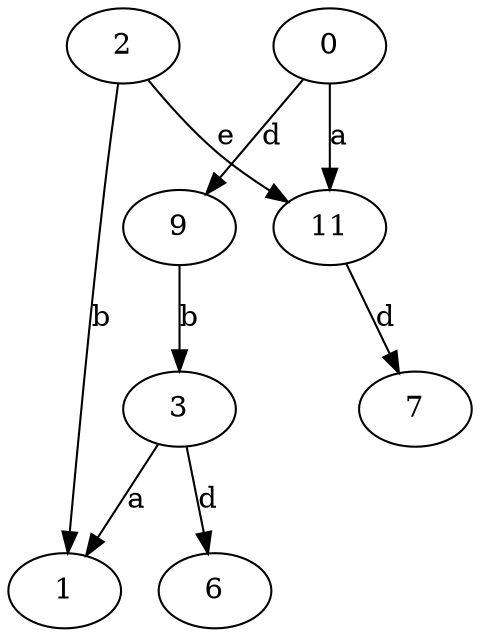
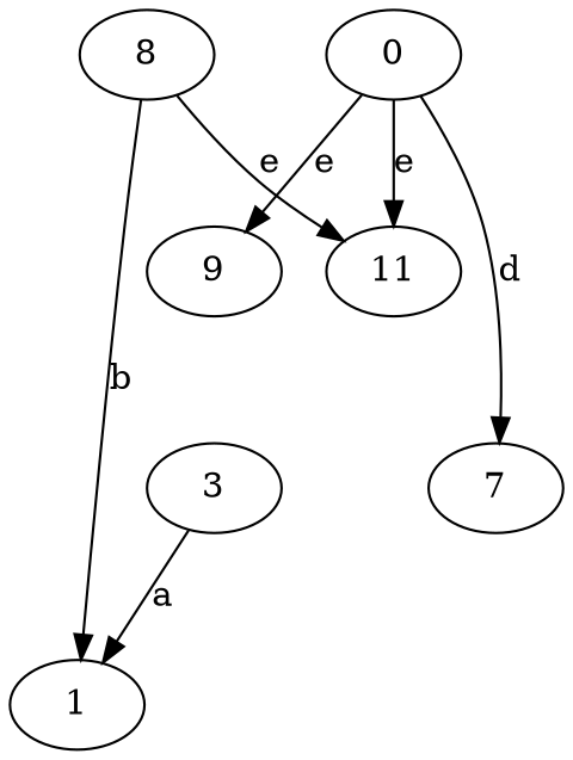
  strict digraph {
    0
    9
    n3 [label=11]
    3
    7
-   2
+   2 [label=8]
    1
-   6
-   0 -> 9 [label=d]
-   0 -> n3 [label=a]
-   9 -> 3 [label=b]
-   n3 -> 7 [label=d]
+   0 -> 9 [label=e]
+   0 -> n3 [label=e]
+   0 -> 7 [label=d]
    3 -> 1 [label=a]
-   3 -> 6 [label=d]
    2 -> n3 [label=e]
    2 -> 1 [label=b]
  }
